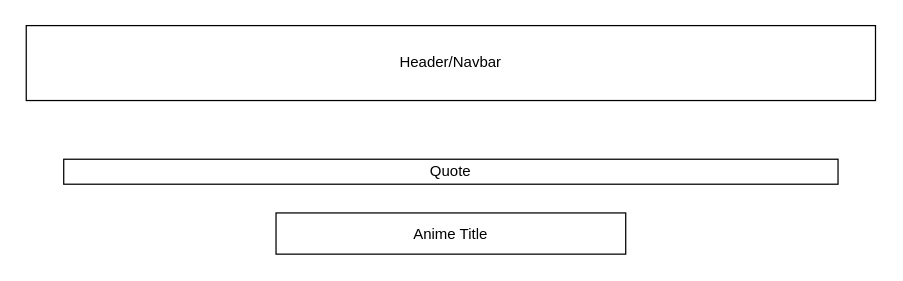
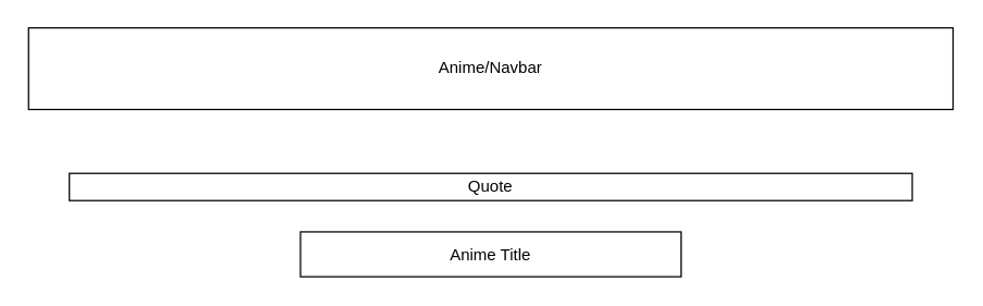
  <mxCell id="0" />
  <mxCell id="1" parent="0" />
- <mxCell id="2" value="Header/Navbar" style="rounded=0;whiteSpace=wrap;html=1;" parent="1" vertex="1"><mxGeometry x="20" y="20" width="680" height="60" as="geometry" /></mxCell>
+ <mxCell id="2" value="Anime/Navbar" style="rounded=0;whiteSpace=wrap;html=1;" parent="1" vertex="1"><mxGeometry x="20" y="20" width="680" height="60" as="geometry" /></mxCell>
  <mxCell id="3" value="Quote" style="rounded=0;whiteSpace=wrap;html=1;" parent="1" vertex="1"><mxGeometry x="50" y="127" width="620" height="20" as="geometry" /></mxCell>
  <mxCell id="4" value="Anime Title" style="rounded=0;whiteSpace=wrap;html=1;" parent="1" vertex="1"><mxGeometry x="220" y="170" width="280" height="33" as="geometry" /></mxCell>
